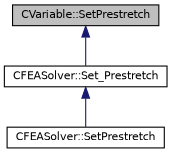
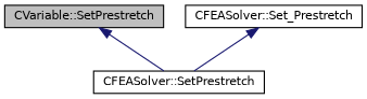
  digraph {
    rankdir=TB
    node [color=black fillcolor=white fontname=Helvetica fontsize=10 shape=record style=filled]
    edge [color=midnightblue dir=back fontname=Helvetica fontsize=10 labelfontname=Helvetica labelfontsize=10 style=solid]
    n1 [fillcolor=grey75 fontcolor=black height=0.2 label="CVariable::SetPrestretch" width=0.4]
    n2 [height=0.2 label="CFEASolver::Set_Prestretch" width=0.4]
    n3 [height=0.2 label="CFEASolver::SetPrestretch" width=0.4]
-   n1 -> n2
+   n1 -> n3
    n2 -> n3
  }
